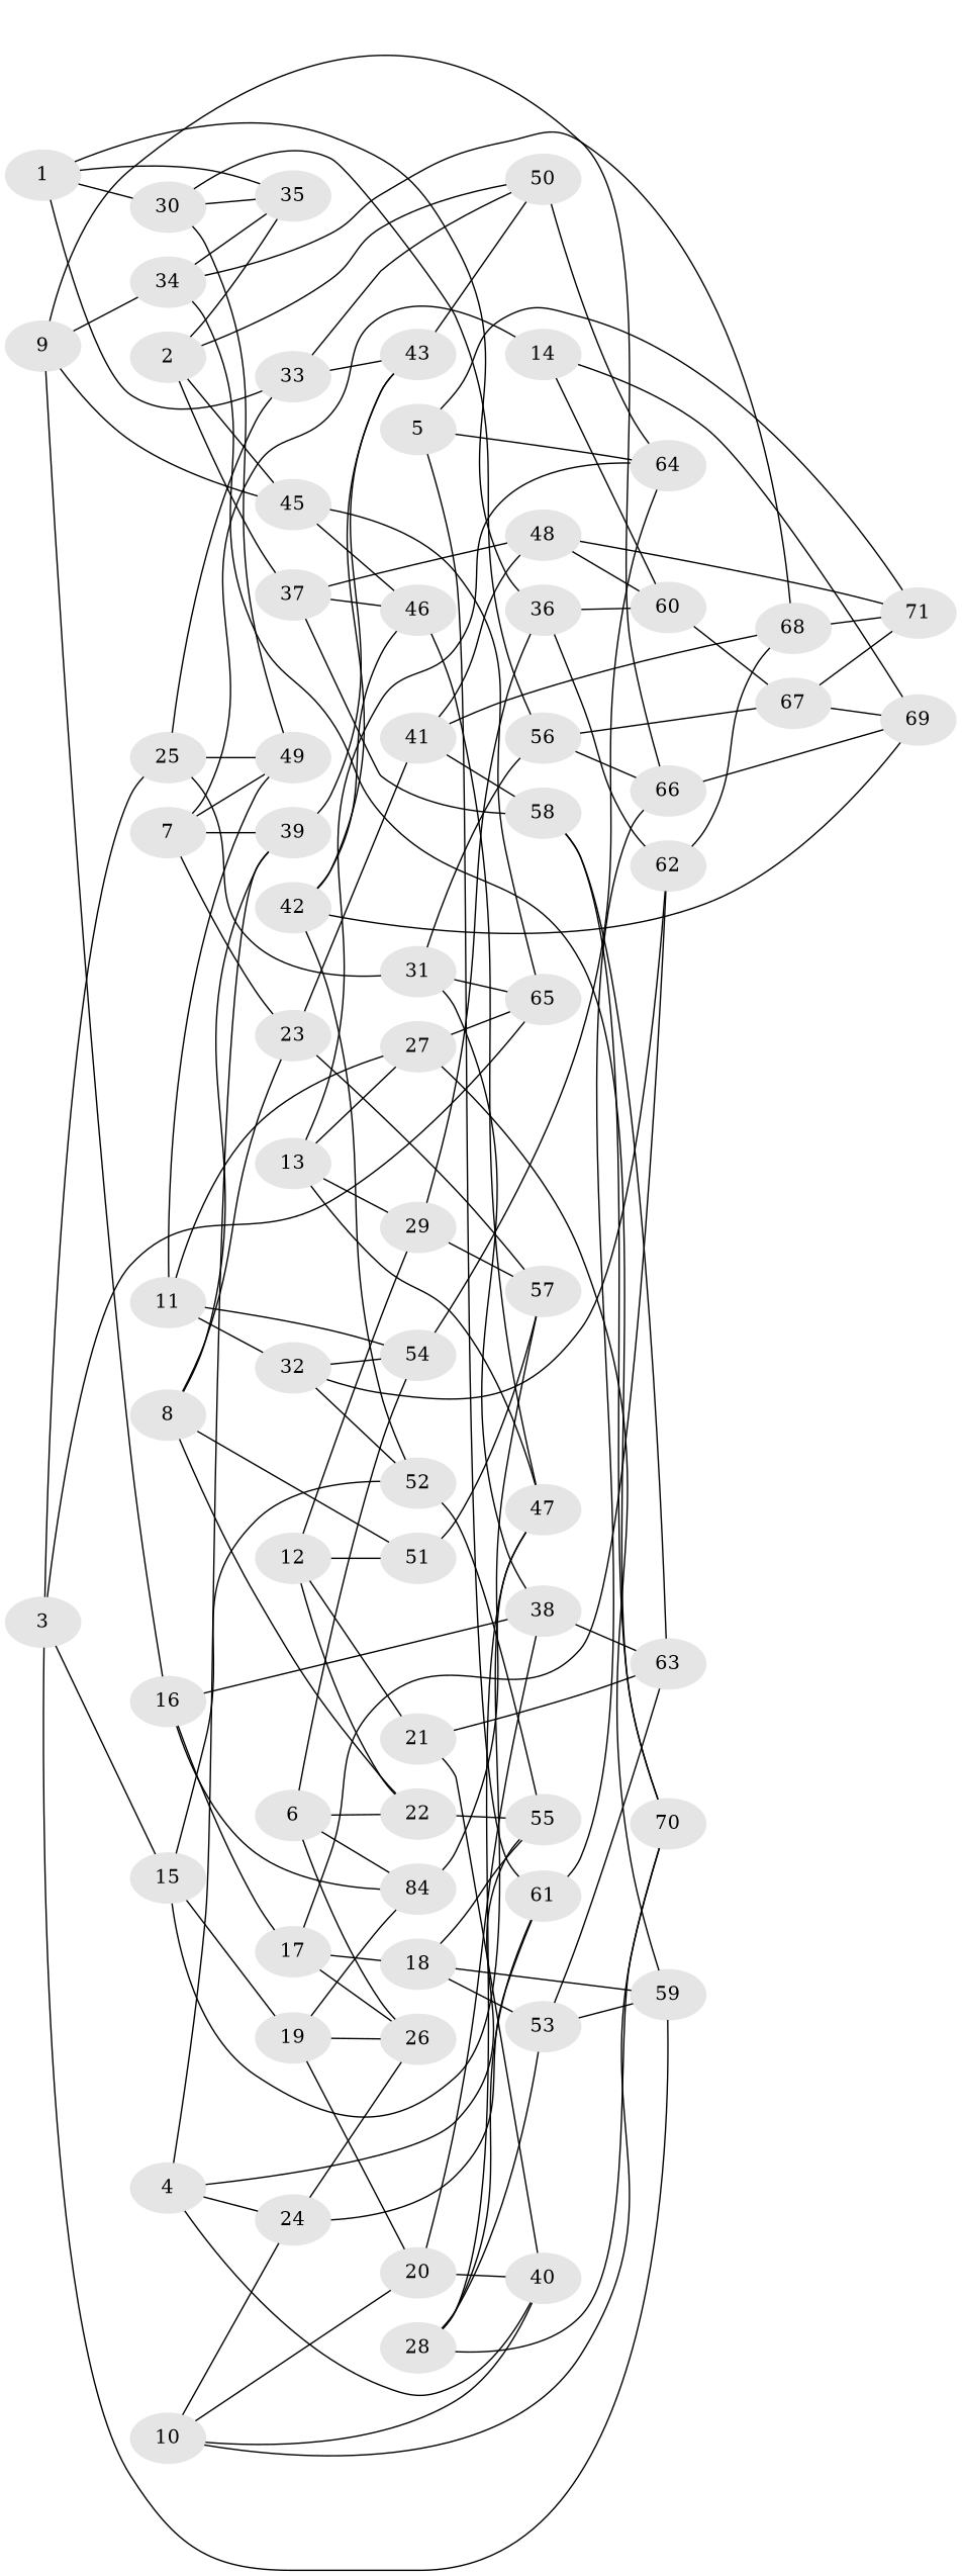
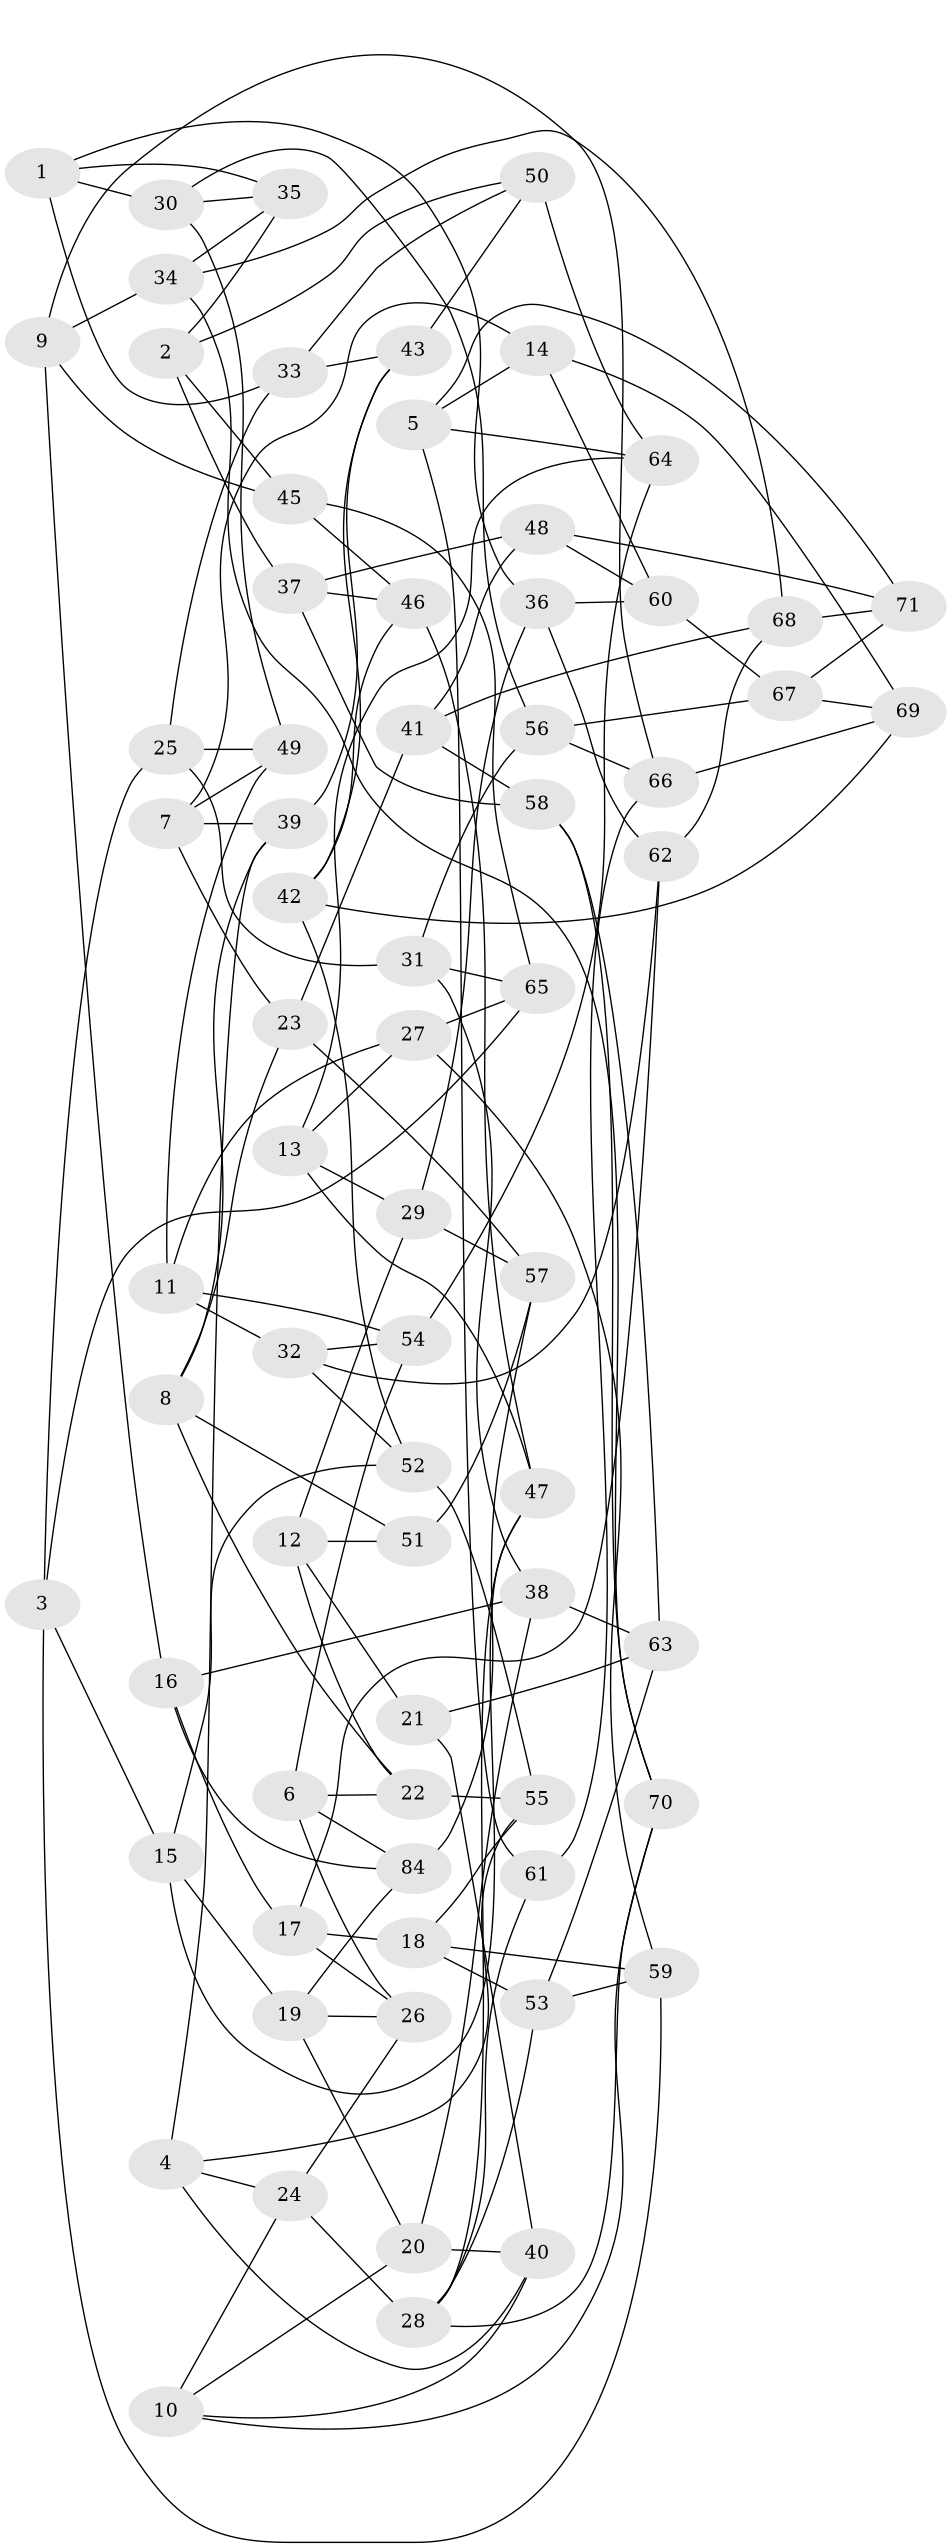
  graph {
    rankdir=LR
    node [color=gray90 style=filled]
    1
    30
    33
    35
    36
    49
    56
    50
    43
    60
    62
    2
    37
    45
    46
    48
    58
    65
    64
    3
    15
    25
    59
    47
    19
    52
    31
    4
    24
    39
    40
    55
    61
    26
    5
    14
    71
    69
    66
    6
    22
    n42 [label=84]
    54
    57
    7
    23
    41
    8
    51
    9
    16
    34
    17
    38
    70
    68
    10
    20
    11
    27
    32
    12
    21
    29
    63
    13
    67
    18
    53
    28
    42
    1 -- 30
    1 -- 33
    1 -- 35
    1 -- 36
    30 -- 35
    30 -- 49
    30 -- 56
    33 -- 50
    33 -- 43
    36 -- 60
    36 -- 62
    56 -- 66
    56 -- 67
    50 -- 64
    43 -- 50
    60 -- 67
    62 -- 68
    2 -- 35
    2 -- 50
    2 -- 37
    2 -- 45
    37 -- 46
    37 -- 48
    37 -- 58
    45 -- 46
    45 -- 65
    46 -- 47
    48 -- 60
    48 -- 71
    58 -- 70
    58 -- 63
    3 -- 65
    3 -- 15
    3 -- 25
    3 -- 59
    15 -- 47
    15 -- 19
    15 -- 52
    25 -- 33
    25 -- 49
    25 -- 31
    19 -- 26
    19 -- n42
    19 -- 20
    52 -- 55
    31 -- 56
    31 -- 65
    31 -- 38
    4 -- 24
    4 -- 39
    4 -- 40
    4 -- 55
-   24 -- 61
+   24 -- 28
    24 -- 26
    39 -- 43
    61 -- 66
    5 -- 64
    5 -- 61
+   5 -- 14
    5 -- 71
    14 -- 60
    14 -- 69
    66 -- 69
    6 -- 26
    6 -- 22
    6 -- n42
    6 -- 54
    22 -- 55
    n42 -- 57
    54 -- 64
    7 -- 49
    7 -- 39
    7 -- 14
    7 -- 23
    23 -- 57
    23 -- 41
    41 -- 48
    41 -- 58
    41 -- 68
    8 -- 39
    8 -- 22
    8 -- 23
    8 -- 51
    51 -- 57
    9 -- 45
    9 -- 66
    9 -- 16
    9 -- 34
    16 -- n42
    16 -- 17
    16 -- 38
    34 -- 35
    34 -- 70
    34 -- 68
    17 -- 62
    17 -- 26
    17 -- 18
    38 -- 63
    68 -- 71
    10 -- 24
    10 -- 40
    10 -- 70
    10 -- 20
    20 -- 40
    20 -- 38
    11 -- 49
    11 -- 54
    11 -- 27
    11 -- 32
    27 -- 65
    27 -- 59
    32 -- 62
    32 -- 52
    32 -- 54
    12 -- 22
    12 -- 51
    12 -- 21
    12 -- 29
    21 -- 40
    21 -- 63
    29 -- 36
    29 -- 57
    13 -- 64
    13 -- 47
    13 -- 27
    13 -- 29
    67 -- 71
    67 -- 69
    18 -- 59
    18 -- 55
    18 -- 53
    53 -- 59
    53 -- 63
    28 -- 47
    28 -- 61
    28 -- 70
    28 -- 53
    42 -- 43
    42 -- 46
    42 -- 52
    42 -- 69
  }
